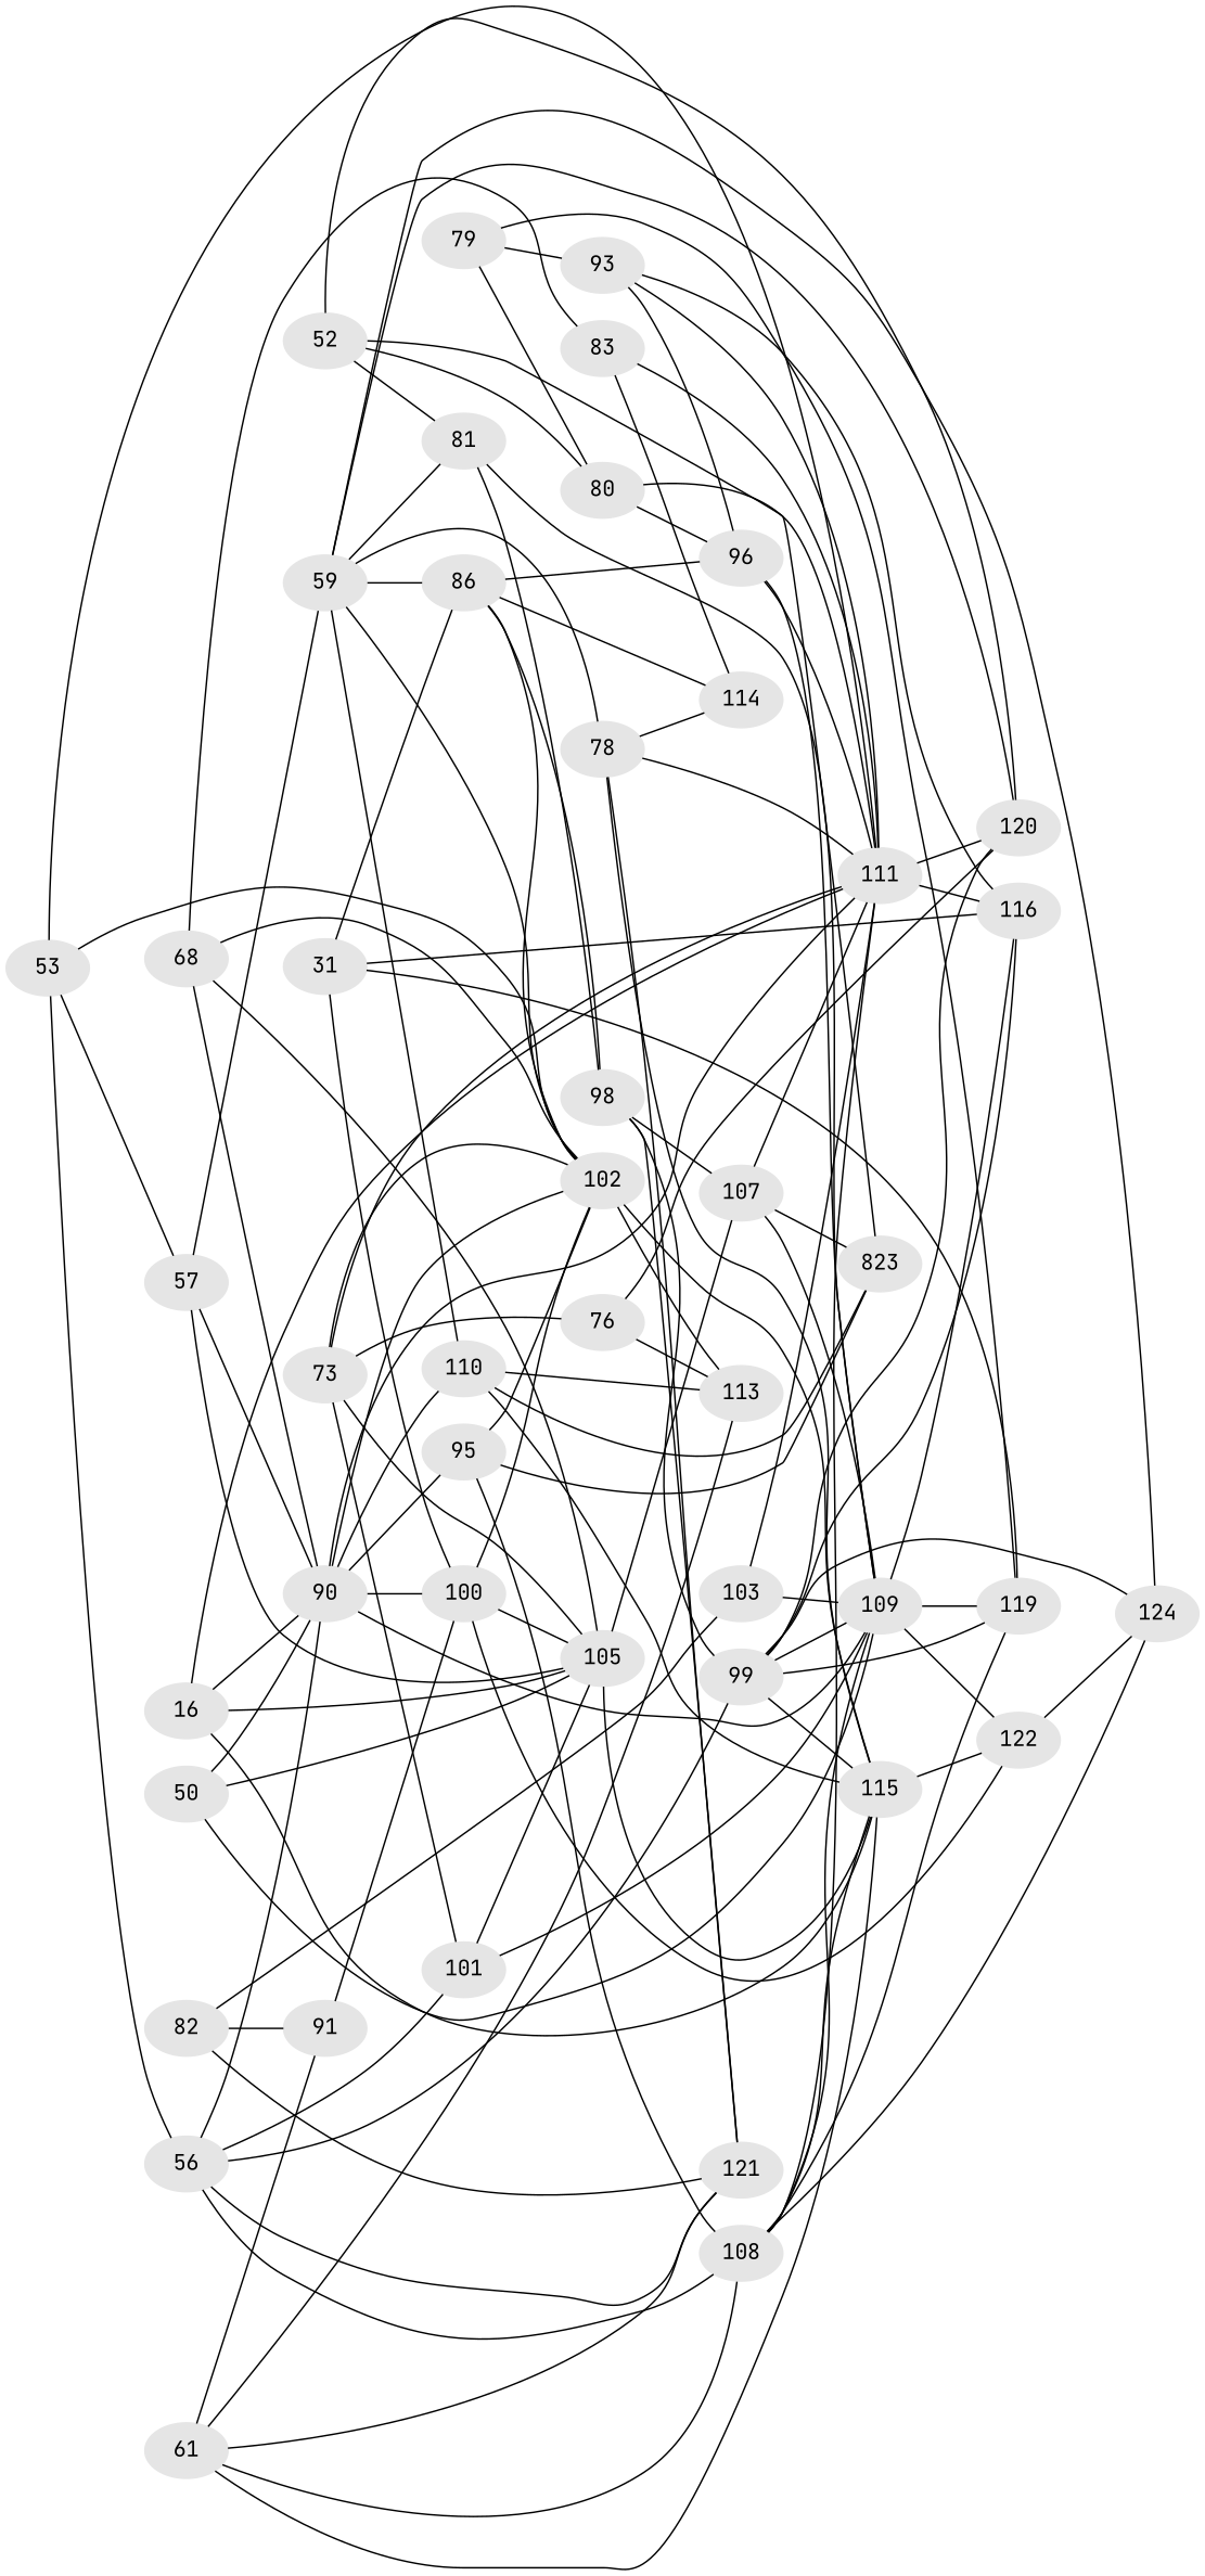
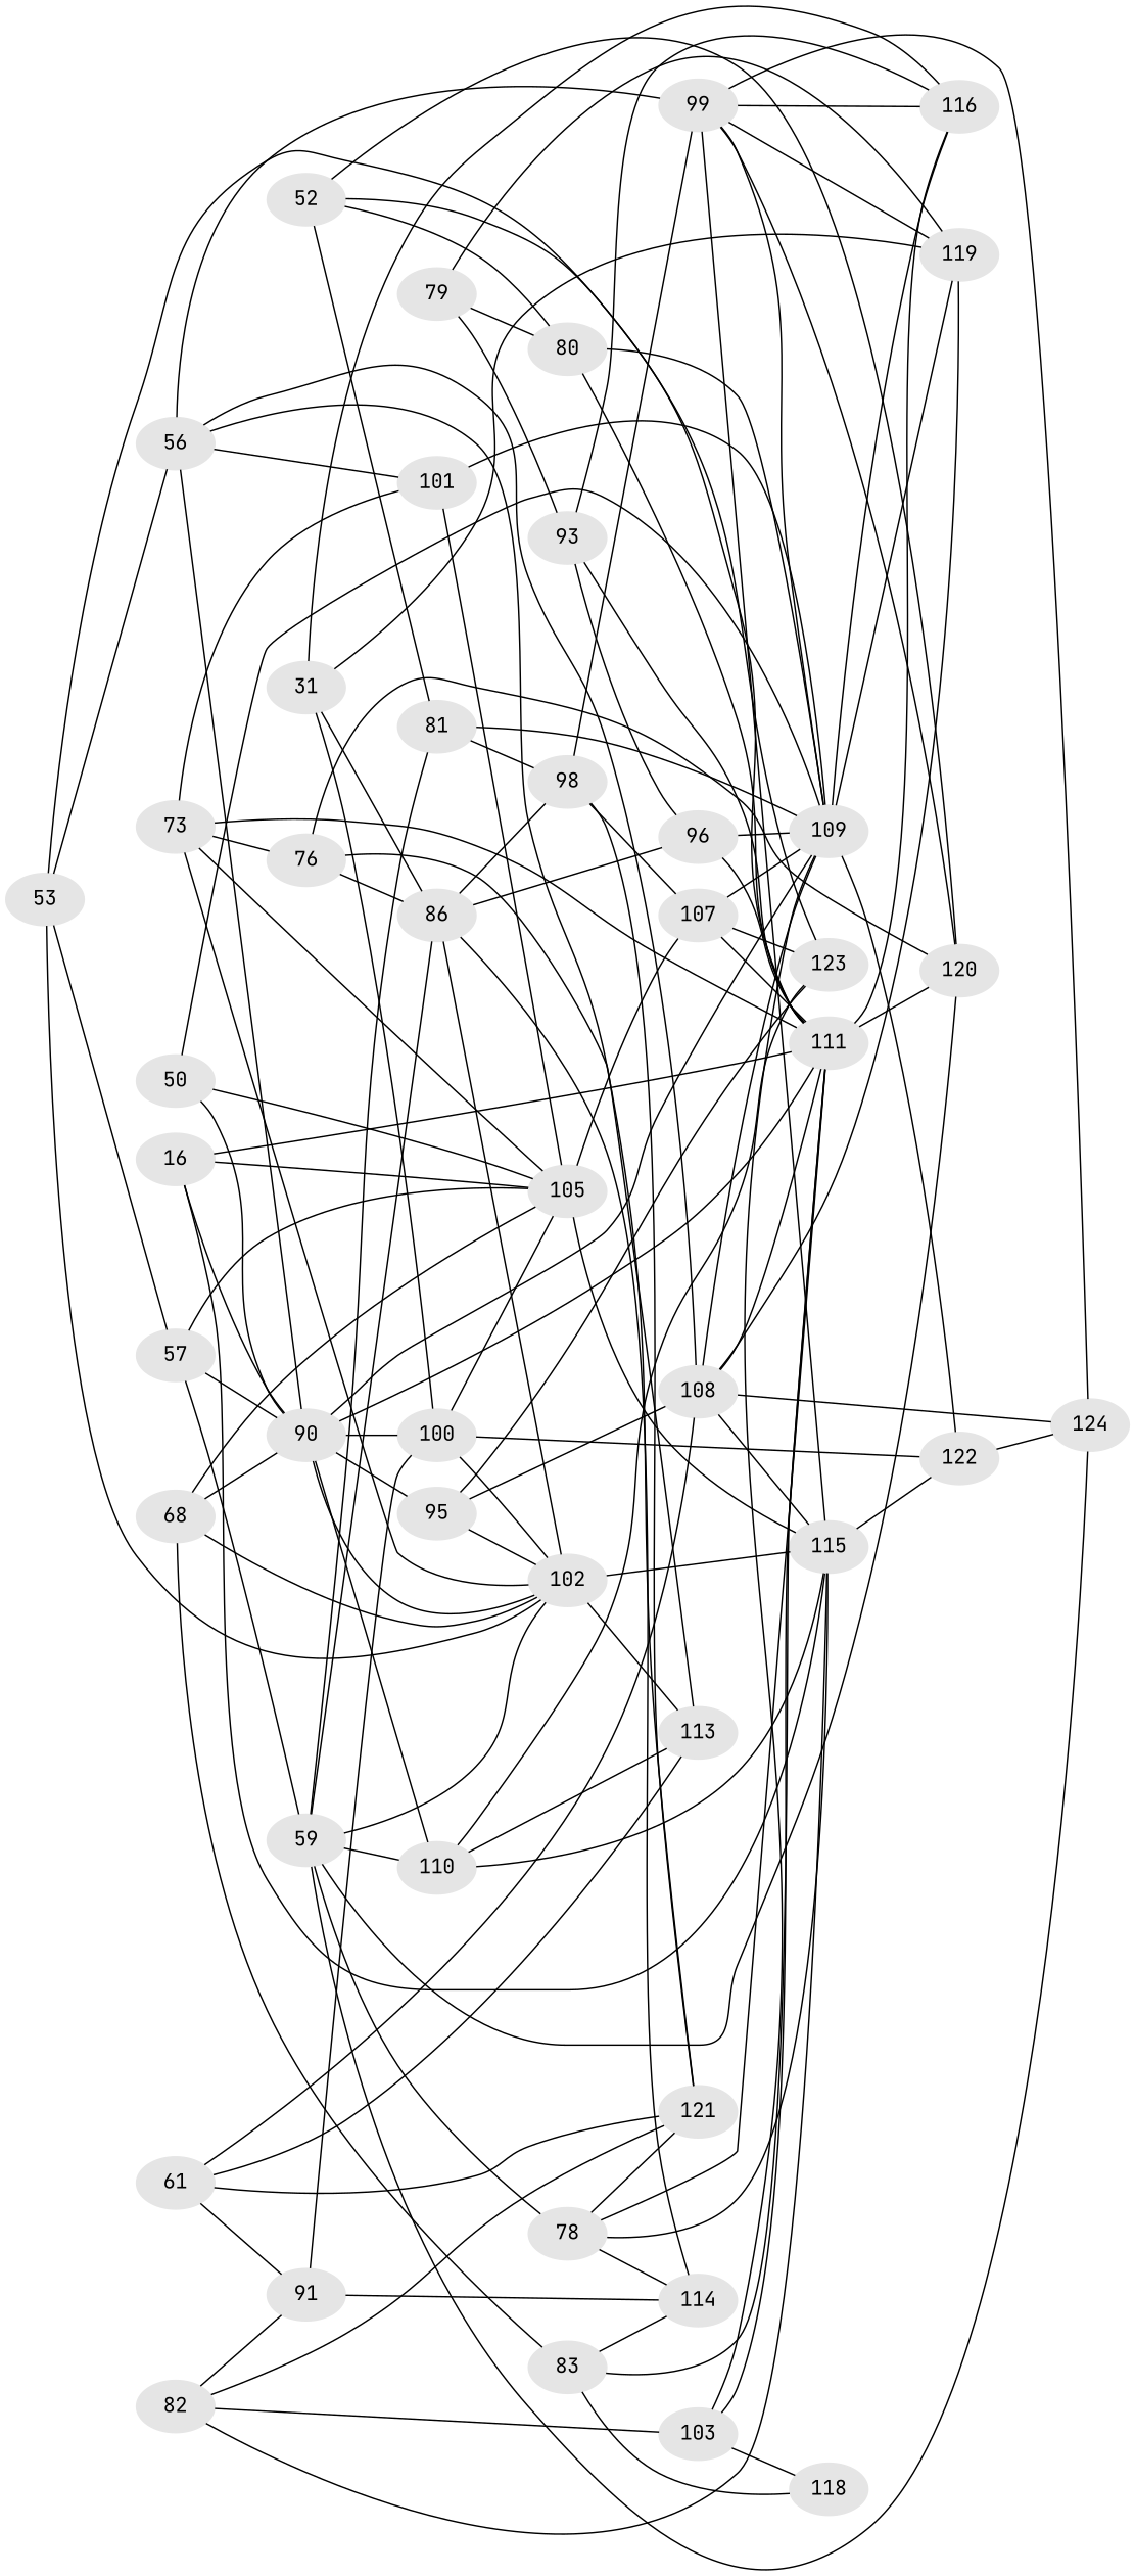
  graph {
    fontname="JetBrains Mono"
    rankdir=LR
    node [color=gray90 fontname="JetBrains Mono" style=filled]
    edge [fontname="JetBrains Mono"]
    16 [super="+15"]
    90 [super="+88+75"]
    105 [super="+49+44+84"]
    111 [super="+106+41"]
    115 [super="+85"]
    100 [super="+65+47"]
    109 [super="+27+63+97+92+104"]
    102 [super="+45+62+94"]
    110 [super="+54"]
    95 [super="+70"]
    107 [super="+72+77"]
    116 [super="+26+112"]
    120 [super="+60"]
    122 [super="+6+69"]
    86 [super="+11+64"]
    114
    98 [super="+10"]
    96 [super="+2"]
    31
    119 [super="+40"]
    50
    52
    80
    81
-   123 [label=823]
+   123
    56 [super="+32+21"]
    99 [super="+35+71"]
    101 [super="+66"]
    108 [super="+39+87"]
    121 [super="+8"]
    53
    57
    59 [super="+43"]
    113
    124
    78 [super="+20"]
    61
    91
    68
    83
+   118
    73 [super="+30"]
    76
    79
    93 [super="+13"]
    82
    103 [super="+89"]
    16 -- 90
    16 -- 105 [weight=3]
    16 -- 111
    16 -- 115
    90 -- 111 [weight=2]
    90 -- 100 [weight=3]
    90 -- 109 [weight=2]
    90 -- 102
    90 -- 110
    90 -- 95 [weight=2]
    105 -- 115
    105 -- 107
    111 -- 116 [weight=3]
    111 -- 120 [weight=2]
    115 -- 122 [weight=2]
    100 -- 105 [weight=2]
    100 -- 102 [weight=2]
    100 -- 122 [weight=2]
    109 -- 116
    109 -- 122 [weight=3]
    109 -- 119
    102 -- 115
    102 -- 113
    110 -- 115
    110 -- 123
    110 -- 113
    95 -- 102
    95 -- 123
    95 -- 108
    107 -- 111 [weight=2]
    107 -- 109 [weight=4]
    107 -- 123
    122 -- 124
    86 -- 102 [weight=2]
    86 -- 114
    86 -- 98
    86 -- 96 [weight=2]
    98 -- 107 [weight=2]
    98 -- 99
    98 -- 121
    96 -- 111
    96 -- 109
    31 -- 100
    31 -- 116
    31 -- 86
    31 -- 119
    50 -- 90
    50 -- 105 [weight=2]
    50 -- 109
    52 -- 120
    52 -- 80
    52 -- 81
    52 -- 123
    80 -- 111
-   80 -- 96
+   80 -- 109
    81 -- 109
    81 -- 98
    56 -- 90 [weight=3]
    56 -- 99 [weight=3]
    56 -- 101
    56 -- 108
    56 -- 121
    99 -- 115
    99 -- 109
    99 -- 116
    99 -- 120
    99 -- 119
    99 -- 124
    101 -- 105 [weight=2]
    101 -- 109
    108 -- 111
    108 -- 115
    108 -- 109
    108 -- 119
    108 -- 124
    53 -- 111
    53 -- 102
    53 -- 56
    53 -- 57
    57 -- 90
    57 -- 105
    57 -- 59
    59 -- 102
    59 -- 110 [weight=2]
    59 -- 120
    59 -- 86 [weight=2]
    59 -- 81
    59 -- 124
    59 -- 78
    78 -- 111
    78 -- 115
    78 -- 114
    78 -- 121 [weight=2]
    61 -- 108
    61 -- 121
    61 -- 113
    61 -- 91
    91 -- 100
+   91 -- 114
    68 -- 90
    68 -- 105
    68 -- 102
    68 -- 83
    83 -- 111
    83 -- 114
+   83 -- 118
    73 -- 105
    73 -- 111
    73 -- 102
    73 -- 101 [weight=2]
    73 -- 76
    76 -- 120
+   76 -- 86
    76 -- 113
    79 -- 119 [weight=2]
    79 -- 80
    79 -- 93
    93 -- 111
    93 -- 116 [weight=2]
    93 -- 96 [weight=2]
-   61 -- 115
+   82 -- 115
    82 -- 121
    82 -- 91
    82 -- 103
    103 -- 111 [weight=2]
    103 -- 109 [weight=2]
+   103 -- 118
  }
